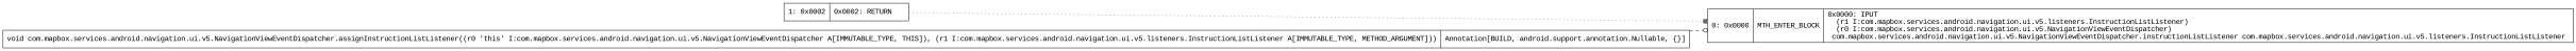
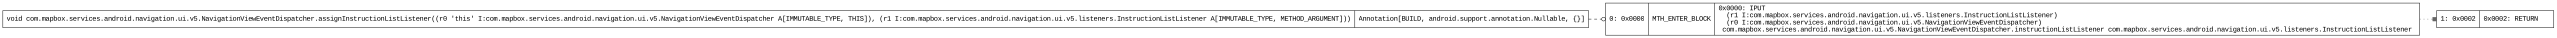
  digraph {
    rankdir=LR
    fontname="Liberation Mono"
    node [shape=record fontname="Liberation Mono"]
    edge [fontname="Liberation Mono"]
    n1 [label="{0\:\ 0x0000|MTH_ENTER_BLOCK\l|0x0000: IPUT  \l  (r1 I:com.mapbox.services.android.navigation.ui.v5.listeners.InstructionListListener)\l  (r0 I:com.mapbox.services.android.navigation.ui.v5.NavigationViewEventDispatcher)\l com.mapbox.services.android.navigation.ui.v5.NavigationViewEventDispatcher.instructionListListener com.mapbox.services.android.navigation.ui.v5.listeners.InstructionListListener \l}"]
    n2 [label="{1\:\ 0x0002|0x0002: RETURN   \l}"]
    n3 [label="{void com.mapbox.services.android.navigation.ui.v5.NavigationViewEventDispatcher.assignInstructionListListener((r0 'this' I:com.mapbox.services.android.navigation.ui.v5.NavigationViewEventDispatcher A[IMMUTABLE_TYPE, THIS]), (r1 I:com.mapbox.services.android.navigation.ui.v5.listeners.InstructionListListener A[IMMUTABLE_TYPE, METHOD_ARGUMENT]))  | Annotation[BUILD, android.support.annotation.Nullable, \{\}]\l}"]
-   n2 -> n1 [color=gray40 style=dotted arrowhead=box]
+   n1 -> n2 [color=gray40 style=dotted arrowhead=box]
    n3 -> n1 [color=black style=dashed arrowhead=odot]
  }
